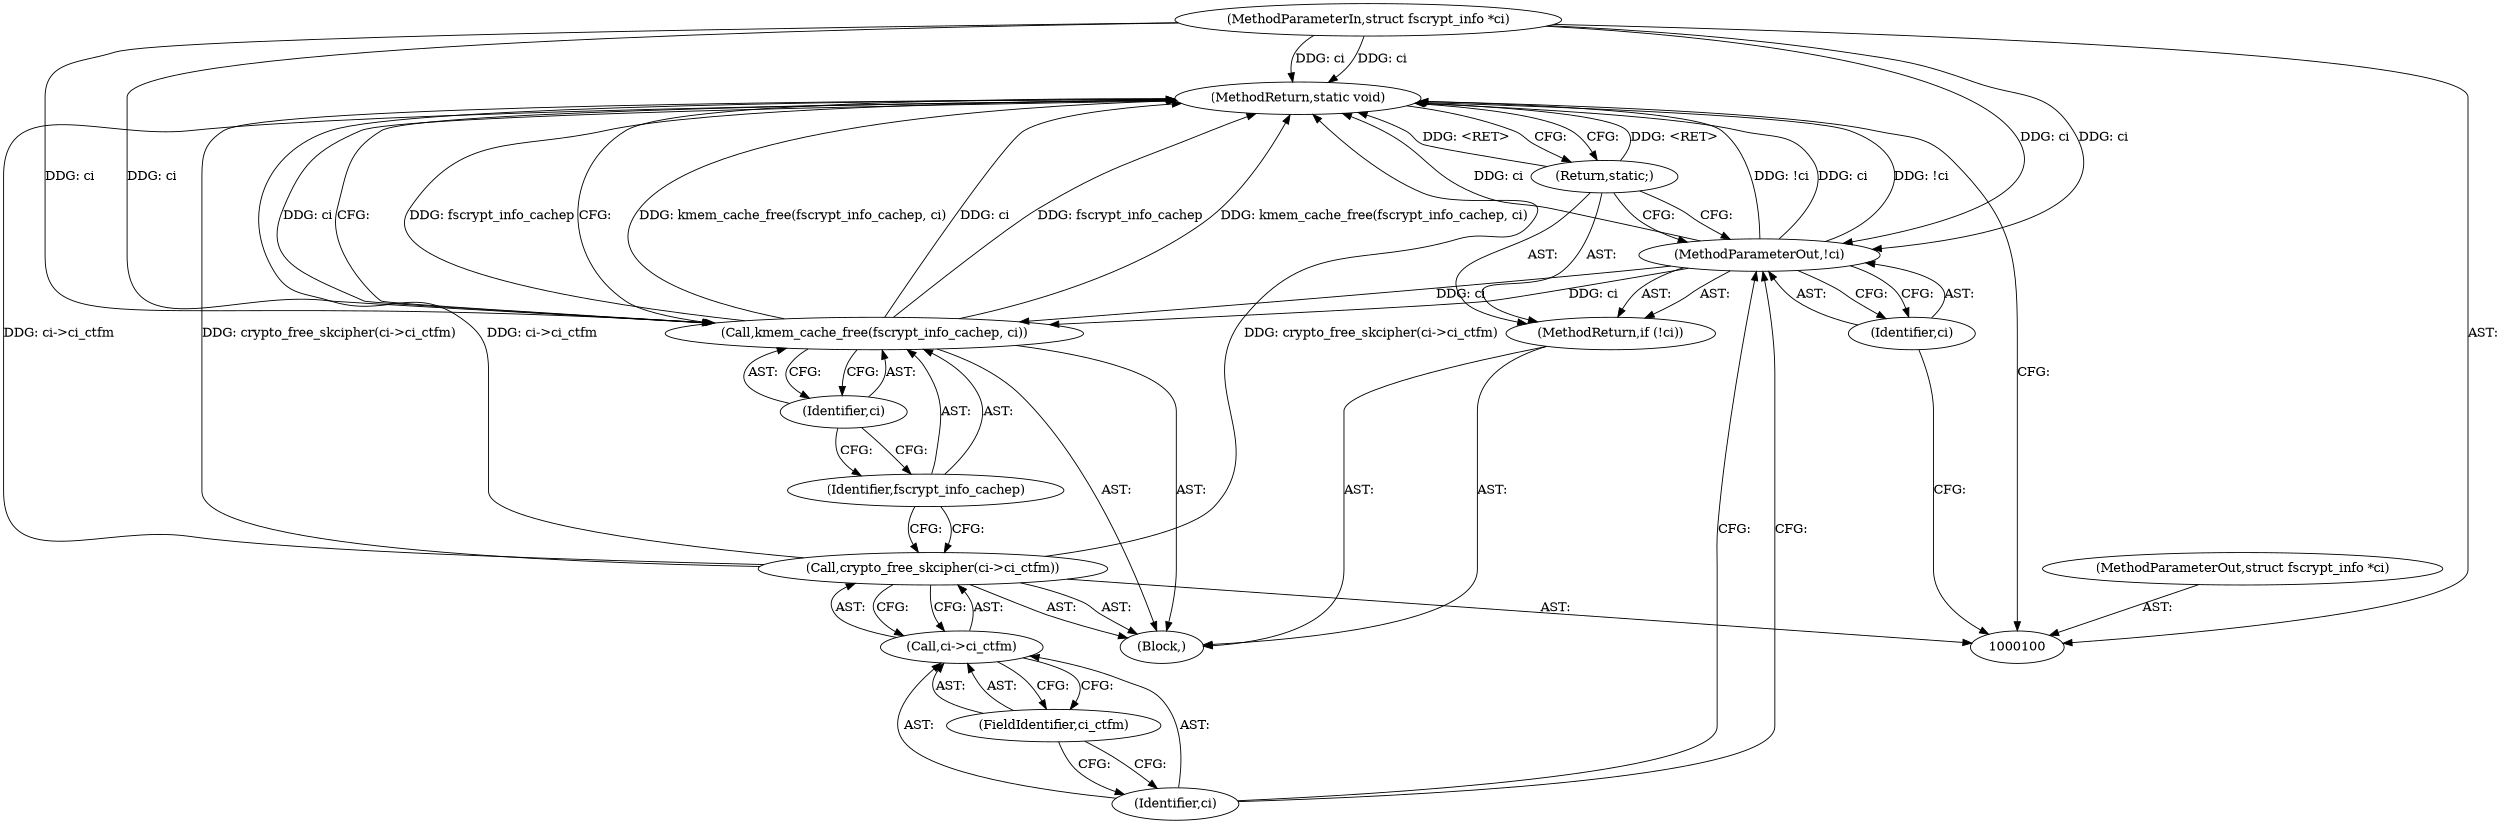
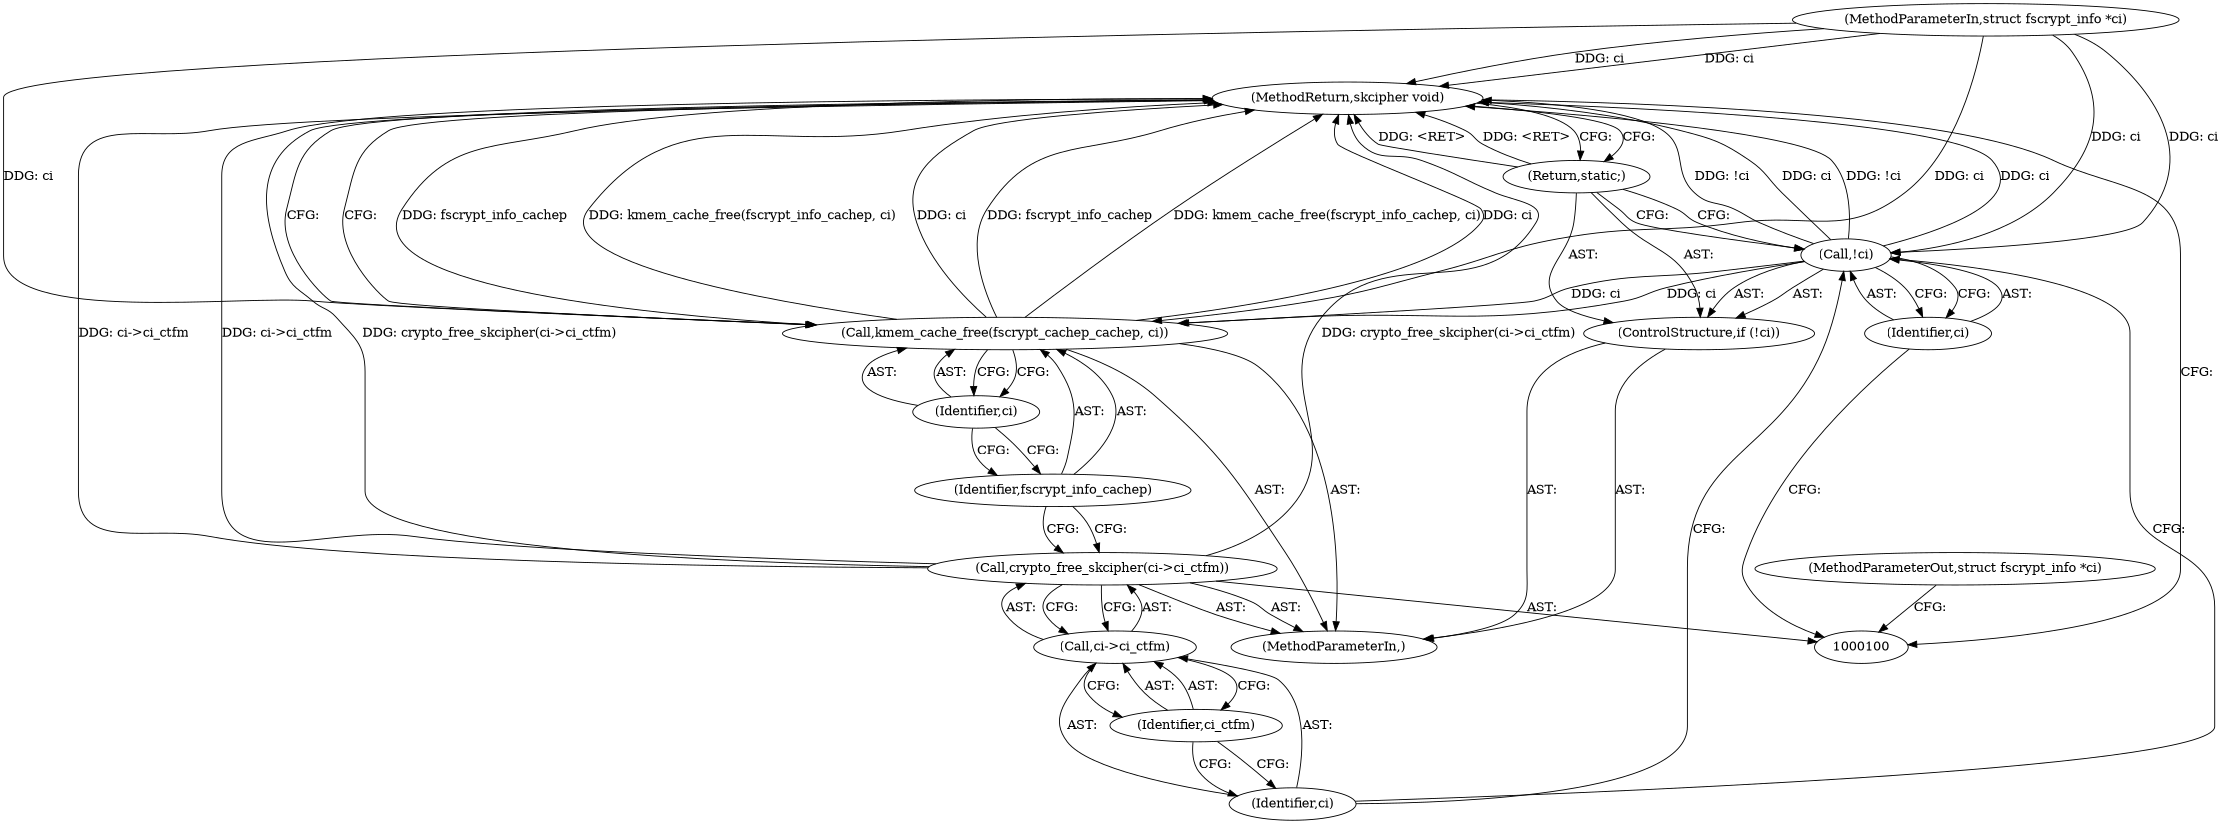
  digraph {
    fontname="DejaVu Serif"
    node [fontname="DejaVu Serif"]
    edge [fontname="DejaVu Serif"]
-   n1 [label="(MethodReturn,static void)"]
+   n1 [label="(MethodReturn,skcipher void)"]
    n2 [label="(Return,static;)"]
-   n3 [label="(Call,kmem_cache_free(fscrypt_info_cachep, ci))"]
+   n3 [label="(Call,kmem_cache_free(fscrypt_cachep_cachep, ci))"]
    1000100
-   n5 [label="(MethodParameterOut,!ci)"]
-   n6 [label="(MethodReturn,if (!ci))"]
-   n7 [label="(Block,)"]
+   n5 [label="(Call,!ci)"]
+   n6 [label="(ControlStructure,if (!ci))"]
+   n7 [label="(MethodParameterIn,)"]
    n8 [label="(Identifier,ci)"]
    n9 [label="(MethodParameterIn,struct fscrypt_info *ci)"]
    n10 [label="(Identifier,ci)"]
    n11 [label="(MethodParameterOut,struct fscrypt_info *ci)"]
    n12 [label="(Call,crypto_free_skcipher(ci->ci_ctfm))"]
    n13 [label="(Call,ci->ci_ctfm)"]
-   n14 [label="(FieldIdentifier,ci_ctfm)"]
+   n14 [label="(Identifier,ci_ctfm)"]
    n15 [label="(Identifier,ci)"]
    n16 [label="(Identifier,fscrypt_info_cachep)"]
    n1 -> n2 [label="CFG: "]
    n1 -> n2 [label="CFG: "]
    n1 -> n3 [label="CFG: "]
    n1 -> n3 [label="CFG: "]
    n1 -> 1000100 [label="CFG: "]
    n2 -> n1 [label="DDG: <RET>"]
    n2 -> n1 [label="DDG: <RET>"]
    n2 -> n5 [label="CFG: "]
    n2 -> n5 [label="CFG: "]
    n2 -> n6 [label="AST: "]
    n2 -> n6 [label="AST: "]
    n3 -> n1 [label="DDG: fscrypt_info_cachep"]
    n3 -> n1 [label="DDG: kmem_cache_free(fscrypt_info_cachep, ci)"]
    n3 -> n1 [label="DDG: ci"]
    n3 -> n1 [label="DDG: fscrypt_info_cachep"]
    n3 -> n1 [label="DDG: kmem_cache_free(fscrypt_info_cachep, ci)"]
    n3 -> n1 [label="DDG: ci"]
    n3 -> n7 [label="AST: "]
    n3 -> n7 [label="AST: "]
    n3 -> n8 [label="CFG: "]
    n3 -> n8 [label="CFG: "]
    n5 -> n1 [label="DDG: !ci"]
    n5 -> n1 [label="DDG: ci"]
    n5 -> n1 [label="DDG: !ci"]
    n5 -> n1 [label="DDG: ci"]
    n5 -> n3 [label="DDG: ci"]
    n5 -> n3 [label="DDG: ci"]
    n5 -> n6 [label="AST: "]
    n5 -> n6 [label="AST: "]
    n5 -> n10 [label="CFG: "]
    n5 -> n10 [label="CFG: "]
    n6 -> n7 [label="AST: "]
    n6 -> n7 [label="AST: "]
    n8 -> n3 [label="AST: "]
    n8 -> n3 [label="AST: "]
    n8 -> n16 [label="CFG: "]
    n8 -> n16 [label="CFG: "]
    n9 -> n1 [label="DDG: ci"]
    n9 -> n1 [label="DDG: ci"]
    n9 -> n3 [label="DDG: ci"]
    n9 -> n3 [label="DDG: ci"]
-   n9 -> 1000100 [label="AST: "]
    n9 -> n5 [label="DDG: ci"]
    n9 -> n5 [label="DDG: ci"]
    n10 -> 1000100 [label="CFG: "]
    n10 -> n5 [label="AST: "]
    n10 -> n5 [label="AST: "]
-   n11 -> 1000100 [label="AST: "]
+   n11 -> 1000100 [label="CFG: "]
    n12 -> n1 [label="DDG: ci->ci_ctfm"]
    n12 -> n1 [label="DDG: crypto_free_skcipher(ci->ci_ctfm)"]
    n12 -> n1 [label="DDG: ci->ci_ctfm"]
    n12 -> n1 [label="DDG: crypto_free_skcipher(ci->ci_ctfm)"]
    n12 -> 1000100 [label="AST: "]
    n12 -> n7 [label="AST: "]
    n12 -> n7 [label="AST: "]
    n12 -> n13 [label="CFG: "]
    n12 -> n13 [label="CFG: "]
    n13 -> n12 [label="AST: "]
    n13 -> n12 [label="AST: "]
    n13 -> n14 [label="CFG: "]
    n13 -> n14 [label="CFG: "]
    n14 -> n13 [label="AST: "]
    n14 -> n13 [label="AST: "]
    n14 -> n15 [label="CFG: "]
    n14 -> n15 [label="CFG: "]
    n15 -> n5 [label="CFG: "]
    n15 -> n5 [label="CFG: "]
    n15 -> n13 [label="AST: "]
    n15 -> n13 [label="AST: "]
    n16 -> n3 [label="AST: "]
    n16 -> n3 [label="AST: "]
    n16 -> n12 [label="CFG: "]
    n16 -> n12 [label="CFG: "]
  }
